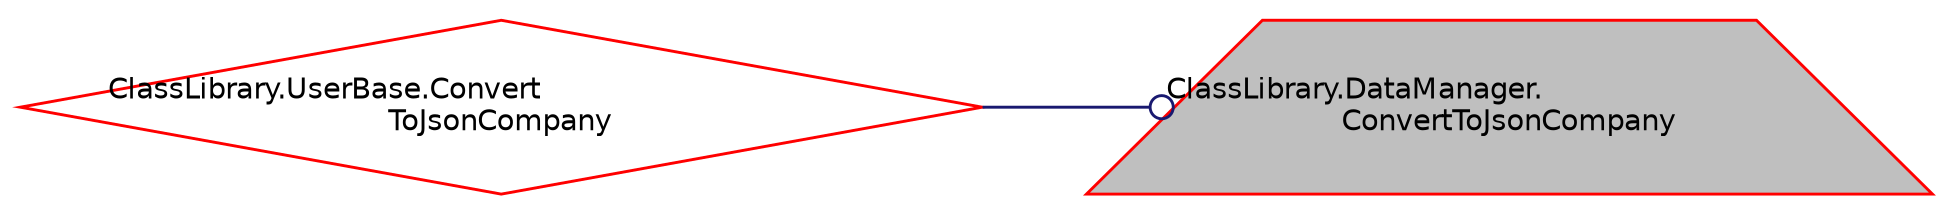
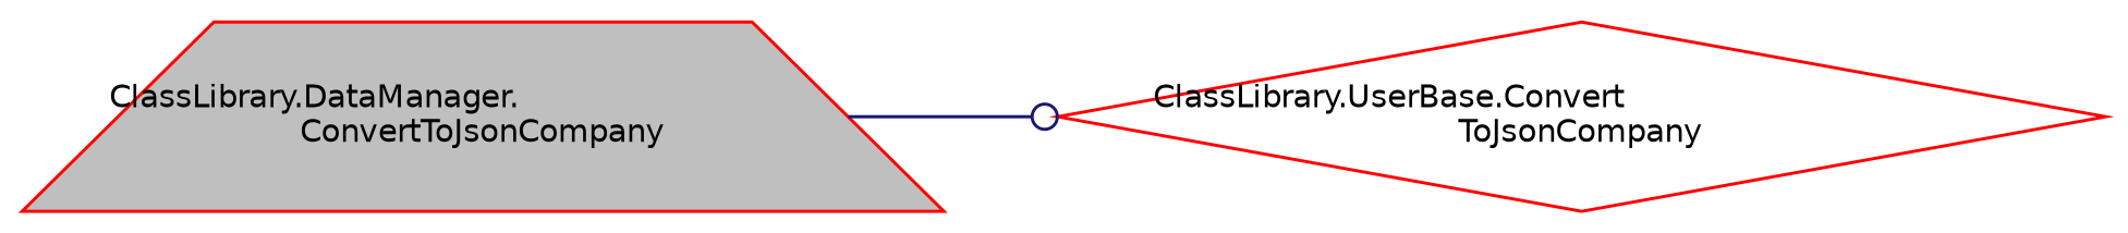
  digraph {
    rankdir=LR
    node [color=red fontname=Helvetica fontsize=10 style=filled]
    n1 [fillcolor=grey75 fontcolor=black height=0.2 label="ClassLibrary.DataManager.\lConvertToJsonCompany" shape=trapezium width=0.4]
    n2 [fillcolor=white height=0.2 label="ClassLibrary.UserBase.Convert\lToJsonCompany" shape=diamond width=0.4]
-   n2 -> n1 [color=midnightblue fontname=Helvetica fontsize=10 labelfontname=Helvetica labelfontsize=10 style=solid arrowhead=odot]
+   n1 -> n2 [color=midnightblue fontname=Helvetica fontsize=10 labelfontname=Helvetica labelfontsize=10 style=solid arrowhead=odot]
  }
